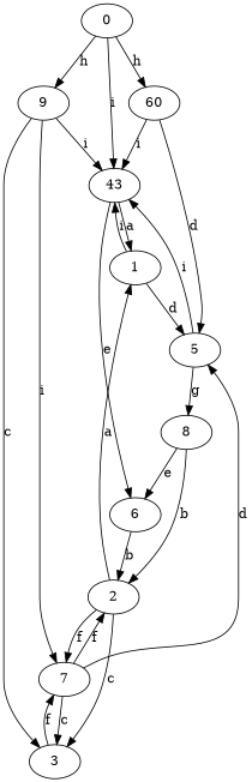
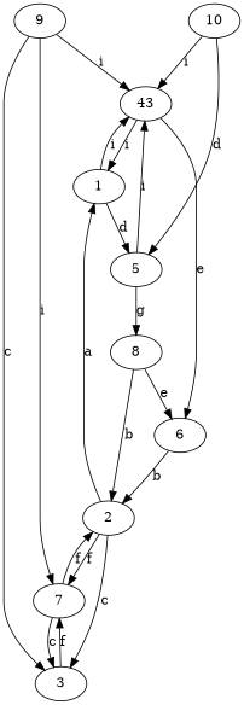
  strict digraph {
-   0
    9
-   10 [label=60]
+   10
    n4 [label=43]
    2
    1
    3
    7
    5
    6
    8
-   0 -> 9 [label=h]
-   0 -> 10 [label=h]
-   0 -> n4 [label=i]
    9 -> n4 [label=i]
    9 -> 3 [label=c]
    9 -> 7 [label=i]
    10 -> n4 [label=i]
    10 -> 5 [label=d]
-   n4 -> 1 [label=a]
+   n4 -> 1 [label=i]
    n4 -> 6 [label=e]
    2 -> 1 [label=a]
    2 -> 3 [label=c]
    2 -> 7 [label=f]
    1 -> n4 [label=i]
    1 -> 5 [label=d]
    3 -> 7 [label=f]
    7 -> 2 [label=f]
    7 -> 3 [label=c]
-   7 -> 5 [label=d]
    5 -> n4 [label=i]
    5 -> 8 [label=g]
    6 -> 2 [label=b]
    8 -> 2 [label=b]
    8 -> 6 [label=e]
  }
